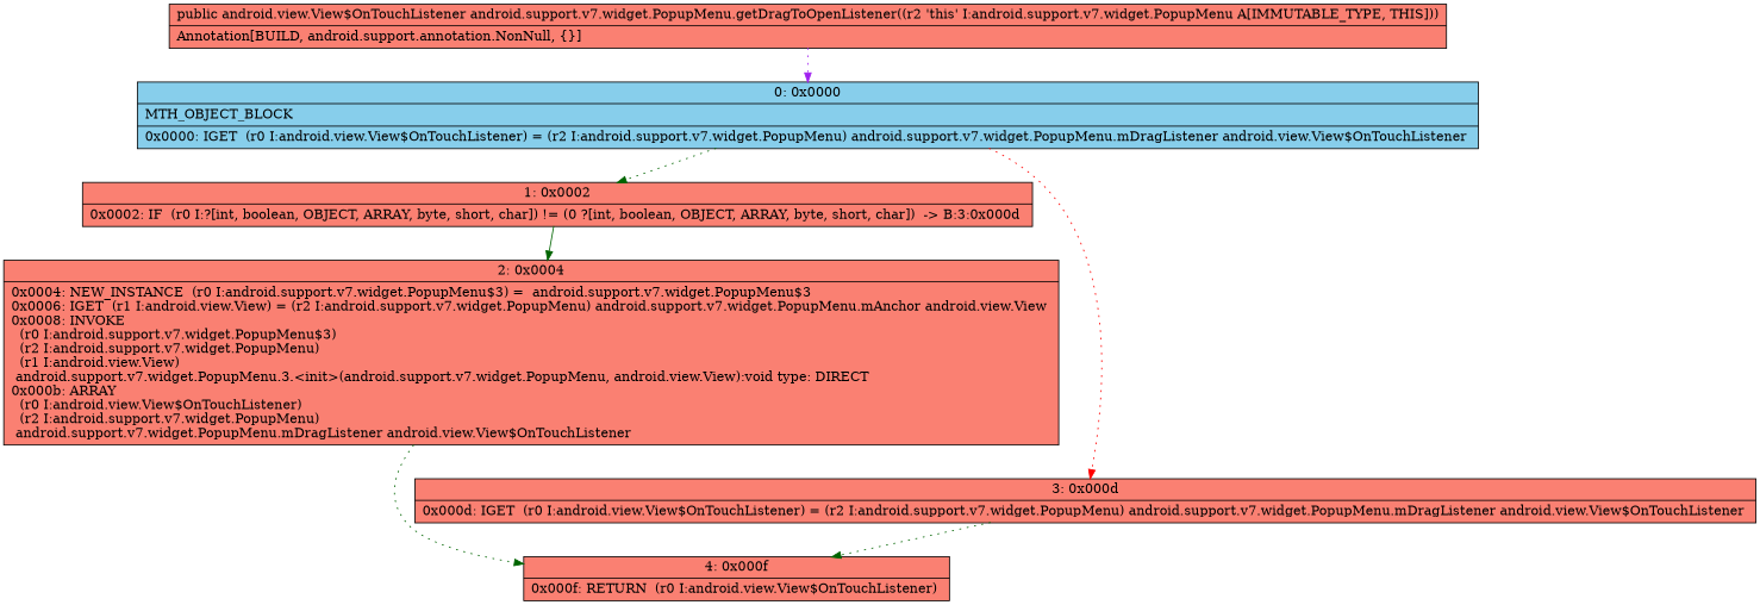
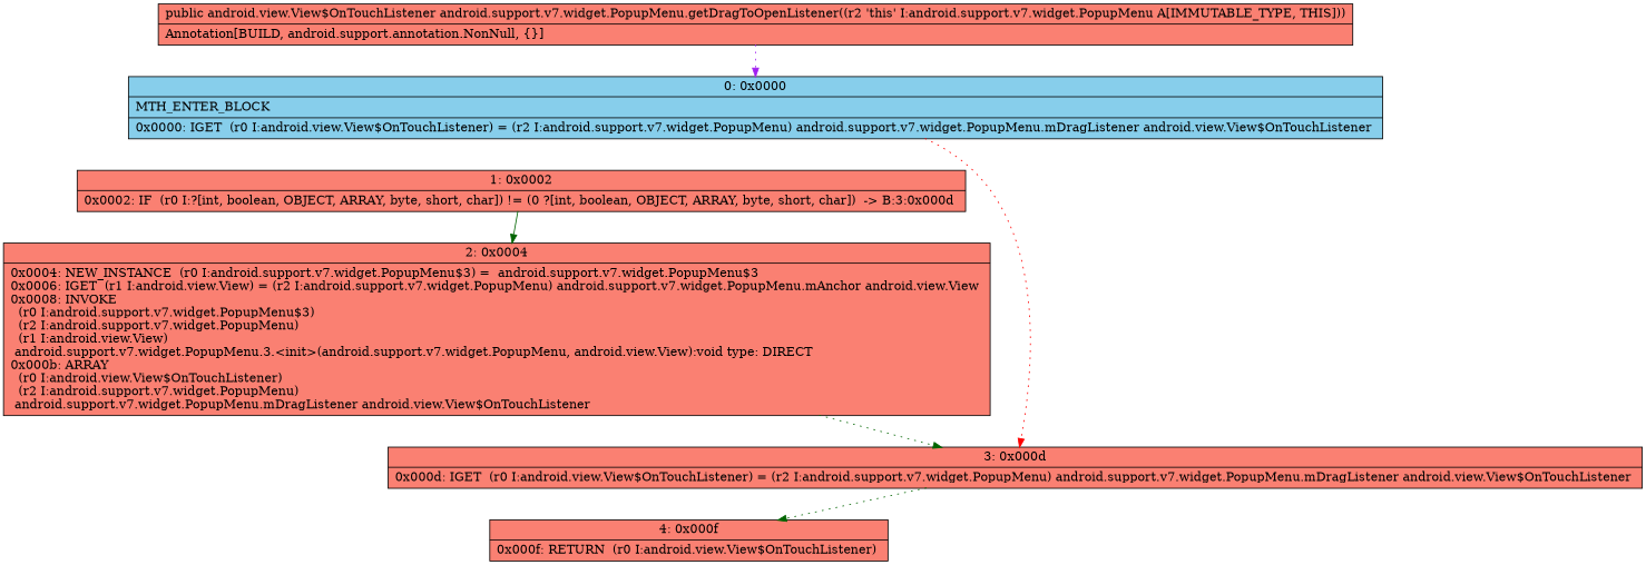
  digraph {
    node [fillcolor=salmon shape=record style=filled]
    edge [color=darkgreen style=dotted]
-   n1 [fillcolor=skyblue label="{0\:\ 0x0000|MTH_OBJECT_BLOCK\l|0x0000: IGET  (r0 I:android.view.View$OnTouchListener) = (r2 I:android.support.v7.widget.PopupMenu) android.support.v7.widget.PopupMenu.mDragListener android.view.View$OnTouchListener \l}"]
+   n1 [fillcolor=skyblue label="{0\:\ 0x0000|MTH_ENTER_BLOCK\l|0x0000: IGET  (r0 I:android.view.View$OnTouchListener) = (r2 I:android.support.v7.widget.PopupMenu) android.support.v7.widget.PopupMenu.mDragListener android.view.View$OnTouchListener \l}"]
    n2 [label="{1\:\ 0x0002|0x0002: IF  (r0 I:?[int, boolean, OBJECT, ARRAY, byte, short, char]) != (0 ?[int, boolean, OBJECT, ARRAY, byte, short, char])  \-\> B:3:0x000d \l}"]
    n3 [label="{3\:\ 0x000d|0x000d: IGET  (r0 I:android.view.View$OnTouchListener) = (r2 I:android.support.v7.widget.PopupMenu) android.support.v7.widget.PopupMenu.mDragListener android.view.View$OnTouchListener \l}"]
    n4 [label="{2\:\ 0x0004|0x0004: NEW_INSTANCE  (r0 I:android.support.v7.widget.PopupMenu$3) =  android.support.v7.widget.PopupMenu$3 \l0x0006: IGET  (r1 I:android.view.View) = (r2 I:android.support.v7.widget.PopupMenu) android.support.v7.widget.PopupMenu.mAnchor android.view.View \l0x0008: INVOKE  \l  (r0 I:android.support.v7.widget.PopupMenu$3)\l  (r2 I:android.support.v7.widget.PopupMenu)\l  (r1 I:android.view.View)\l android.support.v7.widget.PopupMenu.3.\<init\>(android.support.v7.widget.PopupMenu, android.view.View):void type: DIRECT \l0x000b: ARRAY  \l  (r0 I:android.view.View$OnTouchListener)\l  (r2 I:android.support.v7.widget.PopupMenu)\l android.support.v7.widget.PopupMenu.mDragListener android.view.View$OnTouchListener \l}"]
    n5 [label="{4\:\ 0x000f|0x000f: RETURN  (r0 I:android.view.View$OnTouchListener) \l}"]
    n6 [label="{public android.view.View$OnTouchListener android.support.v7.widget.PopupMenu.getDragToOpenListener((r2 'this' I:android.support.v7.widget.PopupMenu A[IMMUTABLE_TYPE, THIS]))  | Annotation[BUILD, android.support.annotation.NonNull, \{\}]\l}"]
-   n1 -> n2
    n1 -> n3 [color=red]
    n2 -> n4 [style=solid]
    n3 -> n5
-   n4 -> n5
+   n4 -> n3
    n6 -> n1 [color=purple]
  }
